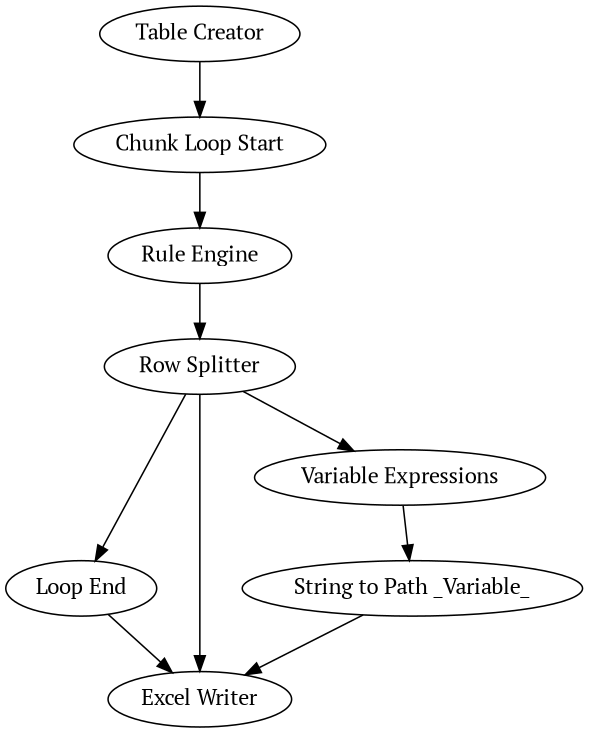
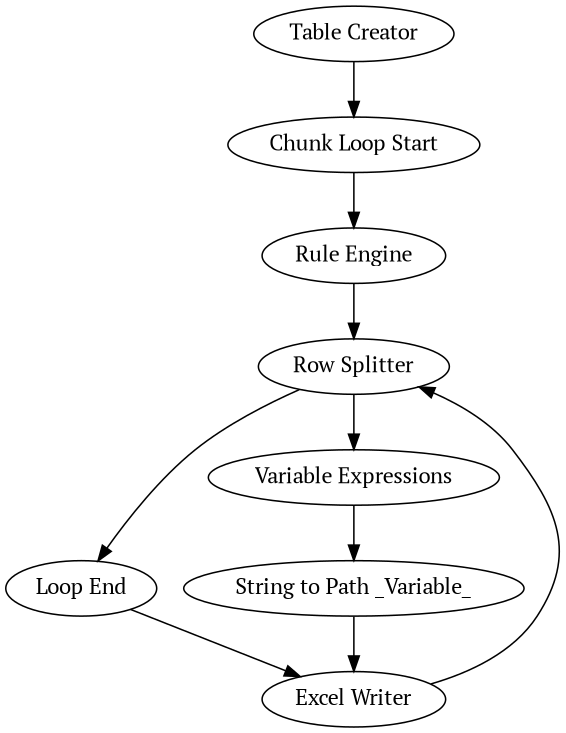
  digraph {
    fontname="PT Serif"
    rankdir=TB
    node [fontname="PT Serif"]
    edge [fontname="PT Serif"]
    n1 [label="Row Splitter"]
    n2 [label="Loop End"]
    n3 [label="Excel Writer"]
    n4 [label="Variable Expressions"]
    n5 [label="Rule Engine"]
    n6 [label="Chunk Loop Start"]
    n7 [label="String to Path _Variable_"]
    n8 [label="Table Creator"]
    n1 -> n2
-   n1 -> n3
+   n3 -> n1
    n1 -> n4
    n2 -> n3
    n4 -> n7
    n5 -> n1
    n6 -> n5
    n7 -> n3
    n8 -> n6
  }
